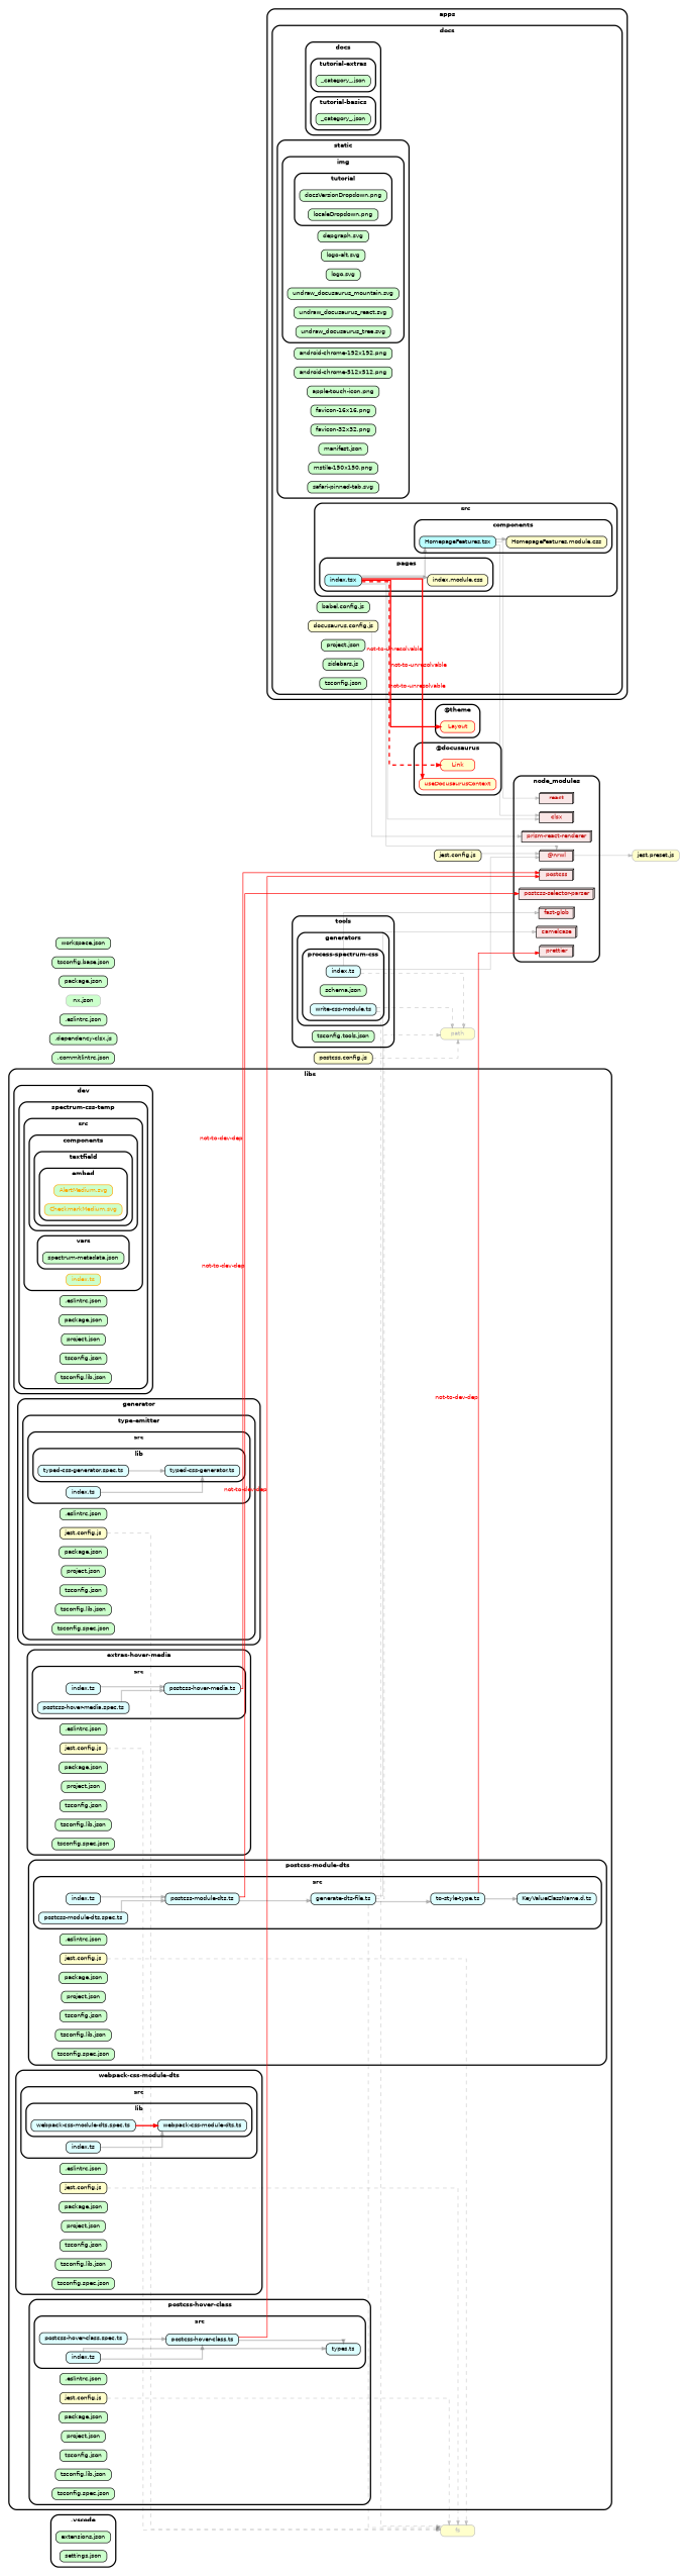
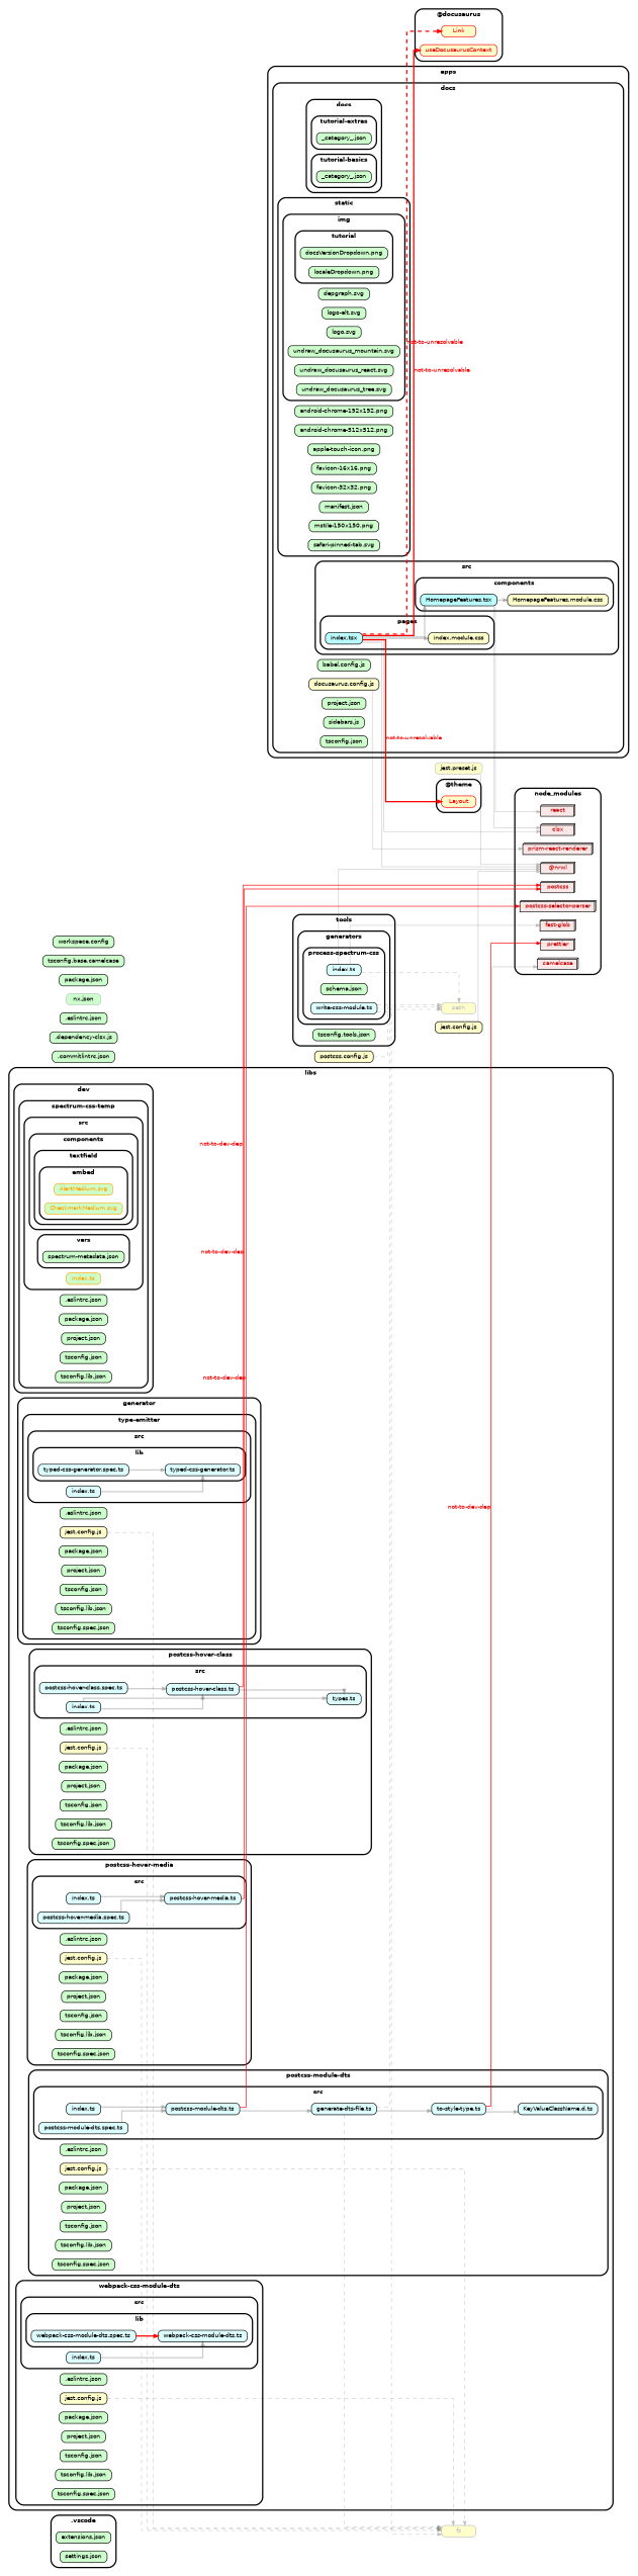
  strict digraph {
    compound=true
    fillcolor="#ffffff"
    fontname="Helvetica-bold"
    fontsize=9
    nodesep=0.16
    ordering=out
    rankdir=LR
    ranksep=0.18
    splines=ortho
    style="rounded,bold,filled"
    node [color=black fillcolor="#ccffcc" fontcolor=black fontname=Helvetica fontsize=9 shape=box style="rounded, filled"]
    edge [arrowhead=normal arrowsize=0.6 color="#00000033" fontname=Helvetica fontsize=9 penwidth=1.0]
    n1 [height=0.2 label=<extensions.json>]
    n2 [height=0.2 label=<settings.json>]
    n3 [color=red fillcolor="#ffffcc" fontcolor=red height=0.2 label=<Link>]
    n4 [color=red fillcolor="#ffffcc" fontcolor=red height=0.2 label=<useDocusaurusContext>]
    n5 [color=red fillcolor="#ffffcc" fontcolor=red height=0.2 label=<Layout>]
    n6 [height=0.2 label=<_category_.json>]
    n7 [height=0.2 label=<_category_.json>]
    n8 [height=0.2 label=<docsVersionDropdown.png>]
    n9 [height=0.2 label=<localeDropdown.png>]
    n10 [height=0.2 label=<depgraph.svg>]
    n11 [height=0.2 label=<logo-alt.svg>]
    n12 [height=0.2 label=<logo.svg>]
    n13 [height=0.2 label=<undraw_docusaurus_mountain.svg>]
    n14 [height=0.2 label=<undraw_docusaurus_react.svg>]
    n15 [height=0.2 label=<undraw_docusaurus_tree.svg>]
    n16 [height=0.2 label=<android-chrome-192x192.png>]
    n17 [height=0.2 label=<android-chrome-512x512.png>]
    n18 [height=0.2 label=<apple-touch-icon.png>]
    n19 [height=0.2 label=<favicon-16x16.png>]
    n20 [height=0.2 label=<favicon-32x32.png>]
    n21 [height=0.2 label=<manifest.json>]
    n22 [height=0.2 label=<mstile-150x150.png>]
    n23 [height=0.2 label=<safari-pinned-tab.svg>]
    n24 [fillcolor="#ffffcc" height=0.2 label=<HomepageFeatures.module.css>]
    n25 [fillcolor="#bbfeff" height=0.2 label=<HomepageFeatures.tsx>]
    n26 [fillcolor="#ffffcc" height=0.2 label=<index.module.css>]
    n27 [fillcolor="#bbfeff" height=0.2 label=<index.tsx>]
    n28 [height=0.2 label=<babel.config.js>]
    n29 [fillcolor="#ffffcc" height=0.2 label=<docusaurus.config.js>]
    n30 [height=0.2 label=<project.json>]
    n31 [height=0.2 label=<sidebars.js>]
    n32 [height=0.2 label=<tsconfig.json>]
    n33 [color=orange fontcolor=orange height=0.2 label=<AlertMedium.svg>]
    n34 [color=orange fontcolor=orange height=0.2 label=<CheckmarkMedium.svg>]
    n35 [height=0.2 label=<spectrum-metadata.json>]
    n36 [color=orange fontcolor=orange height=0.2 label=<index.ts>]
    n37 [height=0.2 label=".eslintrc.json"]
    n38 [height=0.2 label=<package.json>]
    n39 [height=0.2 label=<project.json>]
    n40 [height=0.2 label=<tsconfig.json>]
    n41 [height=0.2 label=<tsconfig.lib.json>]
    n42 [fillcolor="#ddfeff" height=0.2 label=<typed-css-generator.ts>]
    n43 [fillcolor="#ddfeff" height=0.2 label=<typed-css-generator.spec.ts>]
    n44 [fillcolor="#ddfeff" height=0.2 label=<index.ts>]
    n45 [height=0.2 label=".eslintrc.json"]
    n46 [fillcolor="#ffffcc" height=0.2 label="jest.config.js"]
    n47 [height=0.2 label=<package.json>]
    n48 [height=0.2 label=<project.json>]
    n49 [height=0.2 label=<tsconfig.json>]
    n50 [height=0.2 label=<tsconfig.lib.json>]
    n51 [height=0.2 label=<tsconfig.spec.json>]
    n52 [fillcolor="#ddfeff" height=0.2 label=<index.ts>]
    n53 [fillcolor="#ddfeff" height=0.2 label=<postcss-hover-class.ts>]
    n54 [fillcolor="#ddfeff" height=0.2 label=<types.ts>]
    n55 [fillcolor="#ddfeff" height=0.2 label=<postcss-hover-class.spec.ts>]
    n56 [height=0.2 label=".eslintrc.json"]
    n57 [fillcolor="#ffffcc" height=0.2 label="jest.config.js"]
    n58 [height=0.2 label=<package.json>]
    n59 [height=0.2 label=<project.json>]
    n60 [height=0.2 label=<tsconfig.json>]
    n61 [height=0.2 label=<tsconfig.lib.json>]
    n62 [height=0.2 label=<tsconfig.spec.json>]
    n63 [fillcolor="#ddfeff" height=0.2 label=<index.ts>]
    n64 [fillcolor="#ddfeff" height=0.2 label=<postcss-hover-media.ts>]
    n65 [fillcolor="#ddfeff" height=0.2 label=<postcss-hover-media.spec.ts>]
    n66 [height=0.2 label=".eslintrc.json"]
    n67 [fillcolor="#ffffcc" height=0.2 label="jest.config.js"]
    n68 [height=0.2 label=<package.json>]
    n69 [height=0.2 label=<project.json>]
    n70 [height=0.2 label=<tsconfig.json>]
    n71 [height=0.2 label=<tsconfig.lib.json>]
    n72 [height=0.2 label=<tsconfig.spec.json>]
    n73 [fillcolor="#ddfeff" height=0.2 label=<KeyValueClassName.d.ts>]
    n74 [fillcolor="#ddfeff" height=0.2 label=<generate-dts-file.ts>]
    n75 [fillcolor="#ddfeff" height=0.2 label=<to-style-type.ts>]
    n76 [fillcolor="#ddfeff" height=0.2 label=<index.ts>]
    n77 [fillcolor="#ddfeff" height=0.2 label=<postcss-module-dts.ts>]
    n78 [fillcolor="#ddfeff" height=0.2 label=<postcss-module-dts.spec.ts>]
    n79 [height=0.2 label=".eslintrc.json"]
    n80 [fillcolor="#ffffcc" height=0.2 label="jest.config.js"]
    n81 [height=0.2 label=<package.json>]
    n82 [height=0.2 label=<project.json>]
    n83 [height=0.2 label=<tsconfig.json>]
    n84 [height=0.2 label=<tsconfig.lib.json>]
    n85 [height=0.2 label=<tsconfig.spec.json>]
    n86 [fillcolor="#ddfeff" height=0.2 label=<webpack-css-module-dts.ts>]
    n87 [fillcolor="#ddfeff" height=0.2 label=<webpack-css-module-dts.spec.ts>]
    n88 [fillcolor="#ddfeff" height=0.2 label=<index.ts>]
    n89 [height=0.2 label=".eslintrc.json"]
    n90 [fillcolor="#ffffcc" height=0.2 label="jest.config.js"]
    n91 [height=0.2 label=<package.json>]
    n92 [height=0.2 label=<project.json>]
    n93 [height=0.2 label=<tsconfig.json>]
    n94 [height=0.2 label=<tsconfig.lib.json>]
    n95 [height=0.2 label=<tsconfig.spec.json>]
    n96 [fillcolor="#c40b0a1a" fontcolor="#c40b0a" height=0.2 label=<prism-react-renderer> shape=box3d]
    n97 [fillcolor="#c40b0a1a" fontcolor="#c40b0a" height=0.2 label=<clsx> shape=box3d]
    n98 [fillcolor="#c40b0a1a" fontcolor="#c40b0a" height=0.2 label=<react> shape=box3d]
    n99 [fillcolor="#c40b0a1a" fontcolor="#c40b0a" height=0.2 label=<@nrwl> shape=box3d]
    n100 [fillcolor="#c40b0a1a" fontcolor="#c40b0a" height=0.2 label=<postcss> shape=box3d]
    n101 [fillcolor="#c40b0a1a" fontcolor="#c40b0a" height=0.2 label=<postcss-selector-parser> shape=box3d]
    n102 [fillcolor="#c40b0a1a" fontcolor="#c40b0a" height=0.2 label=<camelcase> shape=box3d]
    n103 [fillcolor="#c40b0a1a" fontcolor="#c40b0a" height=0.2 label=<prettier> shape=box3d]
    n104 [fillcolor="#c40b0a1a" fontcolor="#c40b0a" height=0.2 label=<fast-glob> shape=box3d]
    n105 [fillcolor="#ddfeff" height=0.2 label=<index.ts>]
    n106 [height=0.2 label=<schema.json>]
    n107 [fillcolor="#ddfeff" height=0.2 label=<write-css-module.ts>]
    n108 [height=0.2 label=<tsconfig.tools.json>]
    n109 [color=grey fillcolor="#ffffcc" fontcolor=grey height=0.2 label=fs]
    n110 [color=grey fillcolor="#ffffcc" fontcolor=grey height=0.2 label=path]
    n111 [height=0.2 label=".commitlintrc.json"]
    n112 [height=0.2 label=".dependency-clsx.js"]
    n113 [height=0.2 label=".eslintrc.json"]
    n114 [fillcolor="#ffffcc" height=0.2 label="jest.config.js"]
    n115 [color=grey fillcolor="#ffffcc" height=0.2 label="jest.preset.js"]
    n116 [color=grey height=0.2 label="nx.json"]
    n117 [height=0.2 label=<package.json>]
    n118 [fillcolor="#ffffcc" height=0.2 label="postcss.config.js"]
-   n119 [height=0.2 label="tsconfig.base.json"]
-   n120 [height=0.2 label="workspace.json"]
+   n119 [height=0.2 label="tsconfig.base.camelcase"]
+   n120 [height=0.2 label="workspace.config"]
    subgraph cluster_1 {
      label=".vscode"
      n1
      n2
    }
    subgraph cluster_2 {
      label="@docusaurus"
      n3
      n4
    }
    subgraph cluster_3 {
      label="@theme"
      n5
    }
    subgraph cluster_4 {
      label=apps
      subgraph cluster_5 {
        label=docs
        n28
        n29
        n30
        n31
        n32
        subgraph cluster_6 {
          label=docs
          subgraph cluster_7 {
            label="tutorial-extras"
            n6
          }
          subgraph cluster_8 {
            label="tutorial-basics"
            n7
          }
        }
        subgraph cluster_9 {
          label=static
          n16
          n17
          n18
          n19
          n20
          n21
          n22
          n23
          subgraph cluster_10 {
            label=img
            n10
            n11
            n12
            n13
            n14
            n15
            subgraph cluster_11 {
              label=tutorial
              n8
              n9
            }
          }
        }
        subgraph cluster_12 {
          label=src
          subgraph cluster_13 {
            label=components
            n24
            n25
          }
          subgraph cluster_14 {
            label=pages
            n26
            n27
          }
        }
      }
    }
    subgraph cluster_15 {
      label=libs
      subgraph cluster_16 {
        label=dev
        subgraph cluster_17 {
          label="spectrum-css-temp"
          n37
          n38
          n39
          n40
          n41
          subgraph cluster_18 {
            label=src
            n36
            subgraph cluster_19 {
              label=components
              subgraph cluster_20 {
                label=textfield
                subgraph cluster_21 {
                  label=embed
                  n33
                  n34
                }
              }
            }
            subgraph cluster_22 {
              label=vars
              n35
            }
          }
        }
      }
      subgraph cluster_23 {
        label=generator
        subgraph cluster_24 {
          label="type-emitter"
          n45
          n46
          n47
          n48
          n49
          n50
          n51
          subgraph cluster_25 {
            label=src
            n44
            subgraph cluster_26 {
              label=lib
              n42
              n43
            }
          }
        }
      }
      subgraph cluster_27 {
        label="postcss-hover-class"
        n56
        n57
        n58
        n59
        n60
        n61
        n62
        subgraph cluster_28 {
          label=src
          n52
          n53
          n54
          n55
        }
      }
      subgraph cluster_29 {
-       label="extras-hover-media"
+       label="postcss-hover-media"
        n66
        n67
        n68
        n69
        n70
        n71
        n72
        subgraph cluster_30 {
          label=src
          n63
          n64
          n65
        }
      }
      subgraph cluster_31 {
        label="postcss-module-dts"
        n79
        n80
        n81
        n82
        n83
        n84
        n85
        subgraph cluster_32 {
          label=src
          n73
          n74
          n75
          n76
          n77
          n78
        }
      }
      subgraph cluster_33 {
        label="webpack-css-module-dts"
        n89
        n90
        n91
        n92
        n93
        n94
        n95
        subgraph cluster_34 {
          label=src
          n88
          subgraph cluster_35 {
            label=lib
            n86
            n87
          }
        }
      }
    }
    subgraph cluster_36 {
      label=node_modules
      n96
      n97
      n98
      n99
      n100
      n101
      n102
      n103
      n104
    }
    subgraph cluster_37 {
      label=tools
      n108
      subgraph cluster_38 {
        label=generators
        subgraph cluster_39 {
          label="process-spectrum-css"
          n105
          n106
          n107
        }
      }
    }
    n25 -> n24 [penwidth=2.0]
    n25 -> n97
    n25 -> n98
    n27 -> n3 [color=red fontcolor=red penwidth=2.0 style=dashed xlabel="not-to-unresolvable"]
    n27 -> n4 [color=red fontcolor=red penwidth=2.0 xlabel="not-to-unresolvable"]
    n27 -> n5 [color=red fontcolor=red penwidth=2.0 xlabel="not-to-unresolvable"]
    n27 -> n25 [penwidth=2.0]
    n27 -> n26 [penwidth=2.0]
    n27 -> n97
    n27 -> n99
    n29 -> n96
    n43 -> n42 [penwidth=2.0]
    n44 -> n42 [penwidth=2.0]
    n46 -> n109 [style=dashed]
    n52 -> n53 [penwidth=2.0]
    n52 -> n54 [penwidth=2.0]
    n53 -> n54 [penwidth=2.0]
    n53 -> n100 [color=red fontcolor=red xlabel="not-to-dev-dep"]
    n55 -> n53 [penwidth=2.0]
    n57 -> n109 [style=dashed]
    n63 -> n64 [penwidth=2.0]
    n64 -> n100 [color=red fontcolor=red xlabel="not-to-dev-dep"]
    n65 -> n64 [penwidth=2.0]
    n67 -> n109 [style=dashed]
    n74 -> n75 [penwidth=2.0]
    n74 -> n109 [style=dashed]
    n74 -> n110 [style=dashed]
    n75 -> n73 [penwidth=2.0]
-   n74 -> n102
+   n75 -> n102
    n75 -> n103 [color=red fontcolor=red xlabel="not-to-dev-dep"]
    n76 -> n77 [penwidth=2.0]
    n77 -> n74 [penwidth=2.0]
    n77 -> n101 [color=red fontcolor=red xlabel="not-to-dev-dep"]
    n78 -> n77 [penwidth=2.0]
    n80 -> n109 [style=dashed]
    n87 -> n86 [color=red penwidth=2.0]
    n88 -> n86 [penwidth=2.0]
    n90 -> n109 [style=dashed]
    n105 -> n99
    n105 -> n104
    n105 -> n110 [style=dashed]
    n107 -> n109 [style=dashed]
    n107 -> n110 [style=dashed]
    n114 -> n99
-   n99 -> n115
+   n115 -> n99
    n118 -> n110 [style=dashed]
  }
